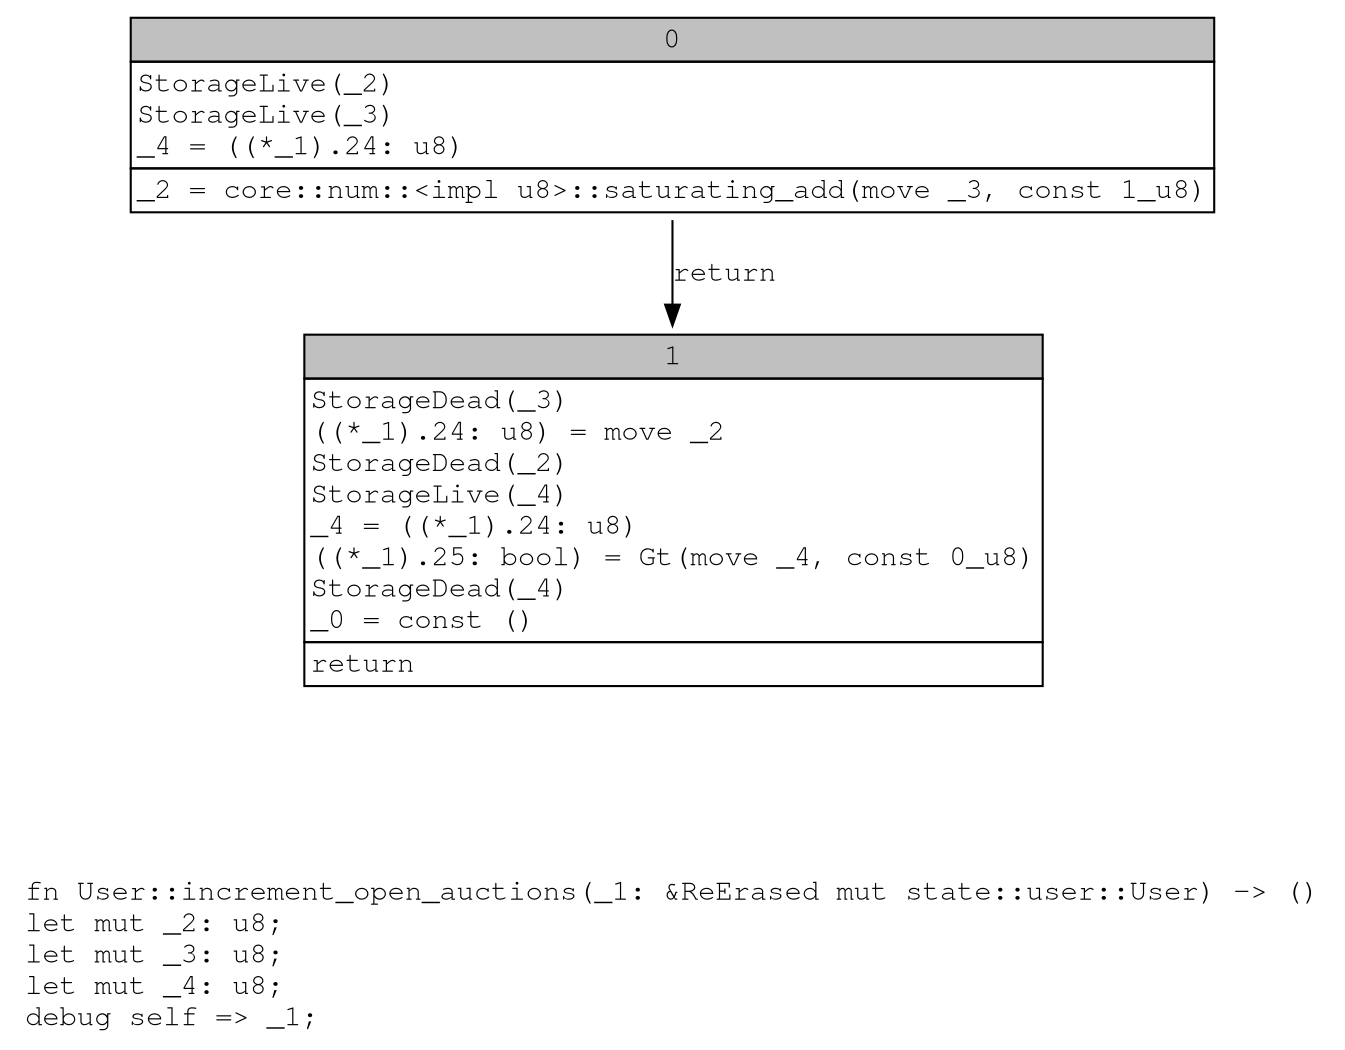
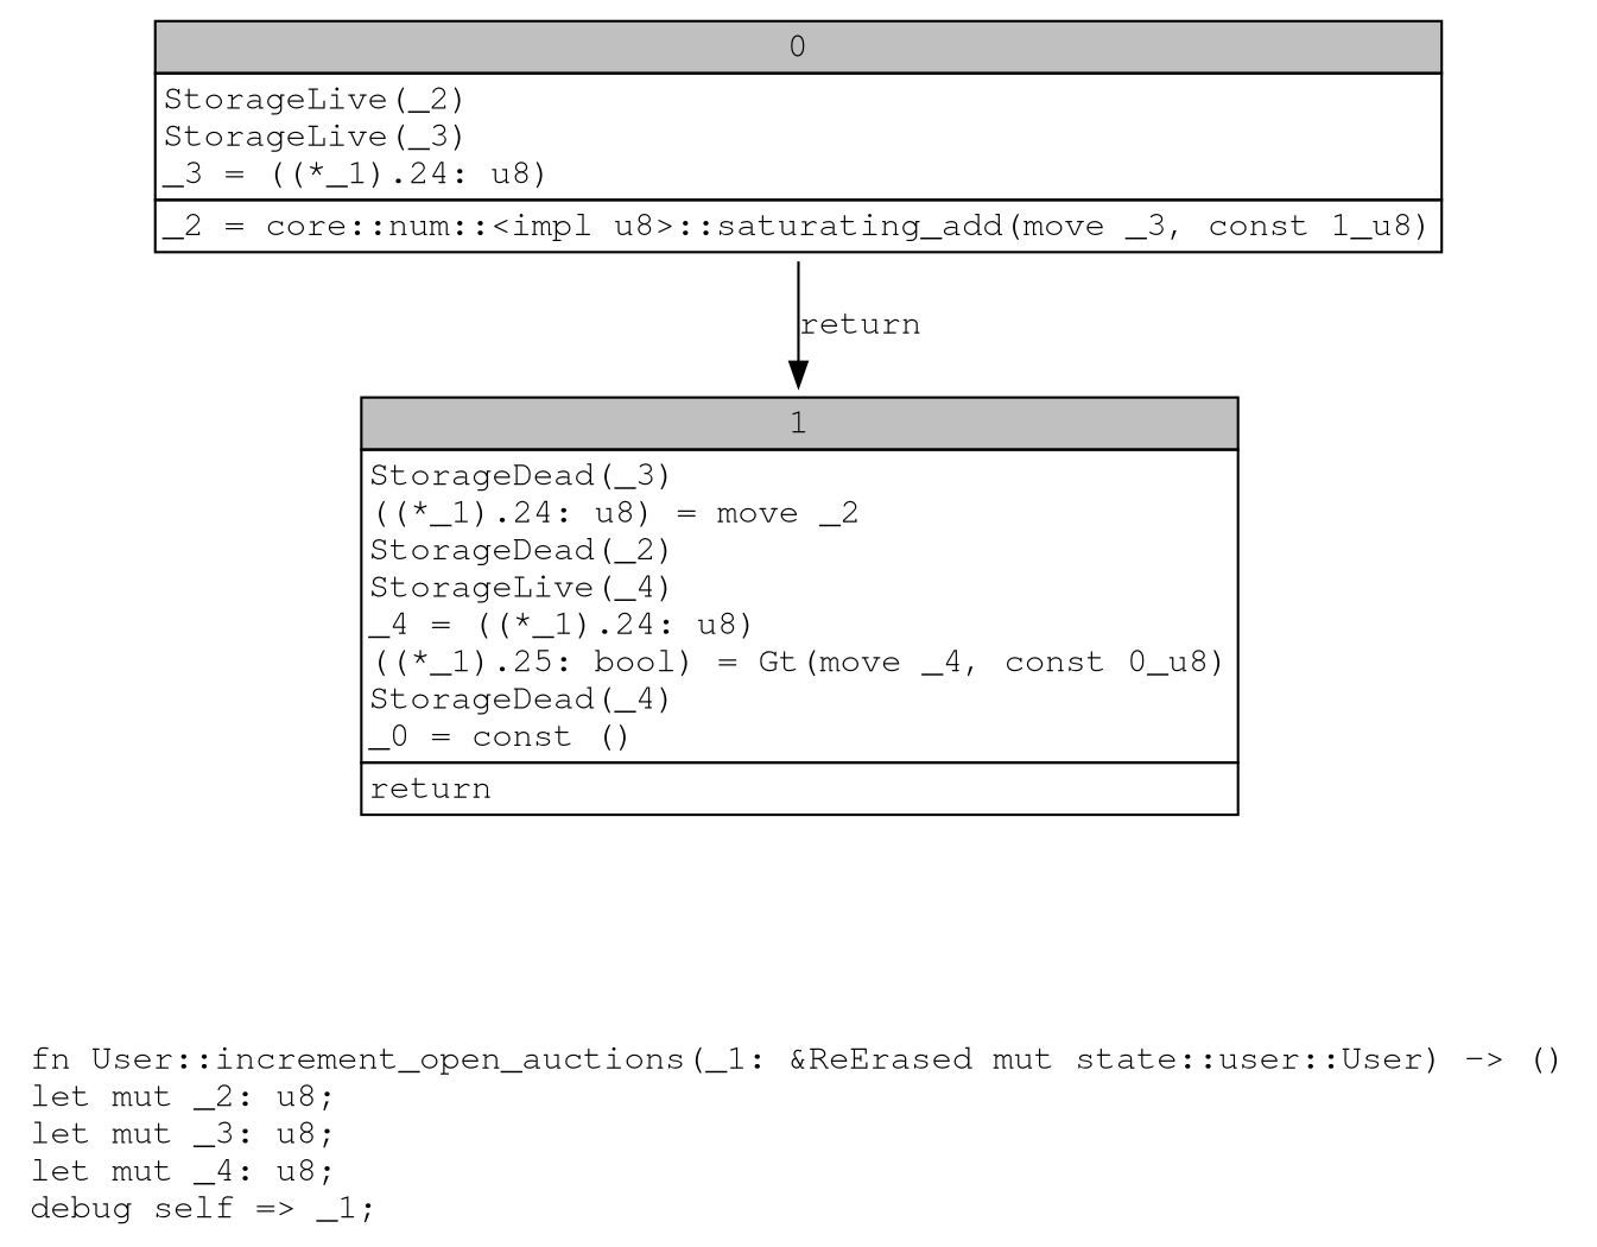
  digraph {
    fontname="Courier, monospace"
    label=<fn User::increment_open_auctions(_1: &amp;ReErased mut state::user::User) -&gt; ()<br align="left"/>let mut _2: u8;<br align="left"/>let mut _3: u8;<br align="left"/>let mut _4: u8;<br align="left"/>debug self =&gt; _1;<br align="left"/>>
    node [fontname="Courier, monospace" shape=none]
-   n1 [label=<<table border="0" cellborder="1" cellspacing="0"><tr><td bgcolor="gray" align="center" colspan="1">0</td></tr><tr><td align="left" balign="left">StorageLive(_2)<br/>StorageLive(_3)<br/>_4 = ((*_1).24: u8)<br/></td></tr><tr><td align="left">_2 = core::num::&lt;impl u8&gt;::saturating_add(move _3, const 1_u8)</td></tr></table>>]
+   n1 [label=<<table border="0" cellborder="1" cellspacing="0"><tr><td bgcolor="gray" align="center" colspan="1">0</td></tr><tr><td align="left" balign="left">StorageLive(_2)<br/>StorageLive(_3)<br/>_3 = ((*_1).24: u8)<br/></td></tr><tr><td align="left">_2 = core::num::&lt;impl u8&gt;::saturating_add(move _3, const 1_u8)</td></tr></table>>]
    n2 [label=<<table border="0" cellborder="1" cellspacing="0"><tr><td bgcolor="gray" align="center" colspan="1">1</td></tr><tr><td align="left" balign="left">StorageDead(_3)<br/>((*_1).24: u8) = move _2<br/>StorageDead(_2)<br/>StorageLive(_4)<br/>_4 = ((*_1).24: u8)<br/>((*_1).25: bool) = Gt(move _4, const 0_u8)<br/>StorageDead(_4)<br/>_0 = const ()<br/></td></tr><tr><td align="left">return</td></tr></table>>]
    n1 -> n2 [fontname="Courier, monospace" label=return]
  }
